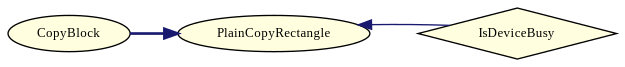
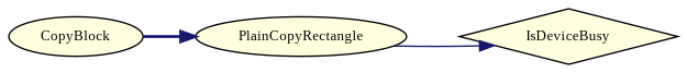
  digraph {
    fontname="Liberation Serif"
    rankdir=LR
    node [color=black fillcolor=lightyellow fontname="Liberation Serif" fontsize=10 shape=ellipse style=filled]
    edge [color=midnightblue fontname="Liberation Serif" fontsize=10 labelfontname=Helvetica labelfontsize=10]
    n1 [fontcolor=black height=0.2 label=PlainCopyRectangle width=0.4]
    n2 [height=0.2 label=IsDeviceBusy shape=diamond width=0.4]
    n3 [height=0.2 label=CopyBlock width=0.4]
-   n2 -> n1 [style=solid]
+   n1 -> n2 [style=solid]
    n3 -> n1 [style=bold]
  }
